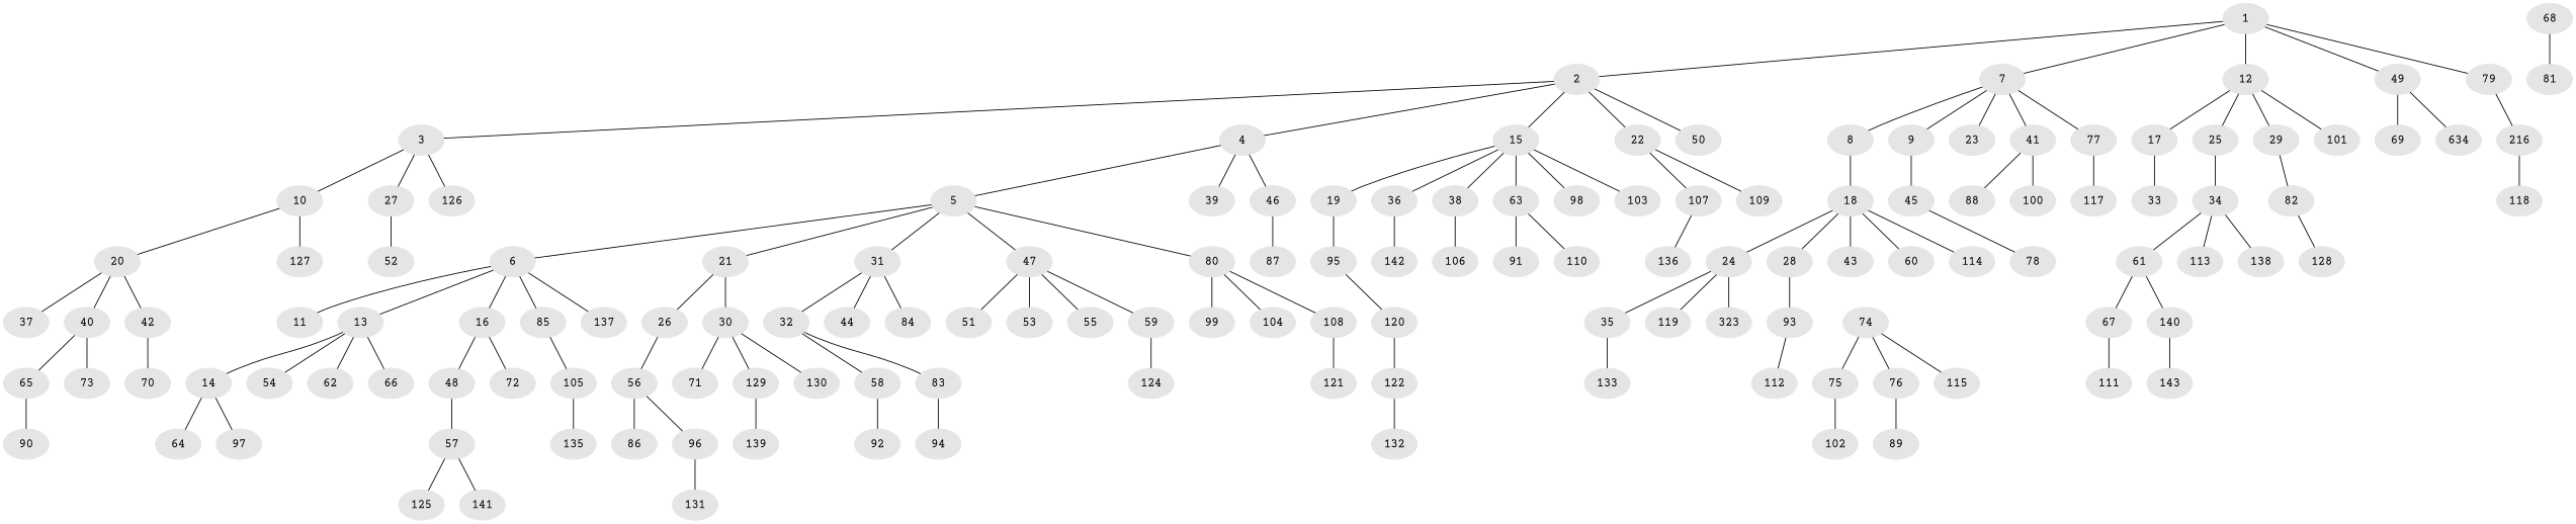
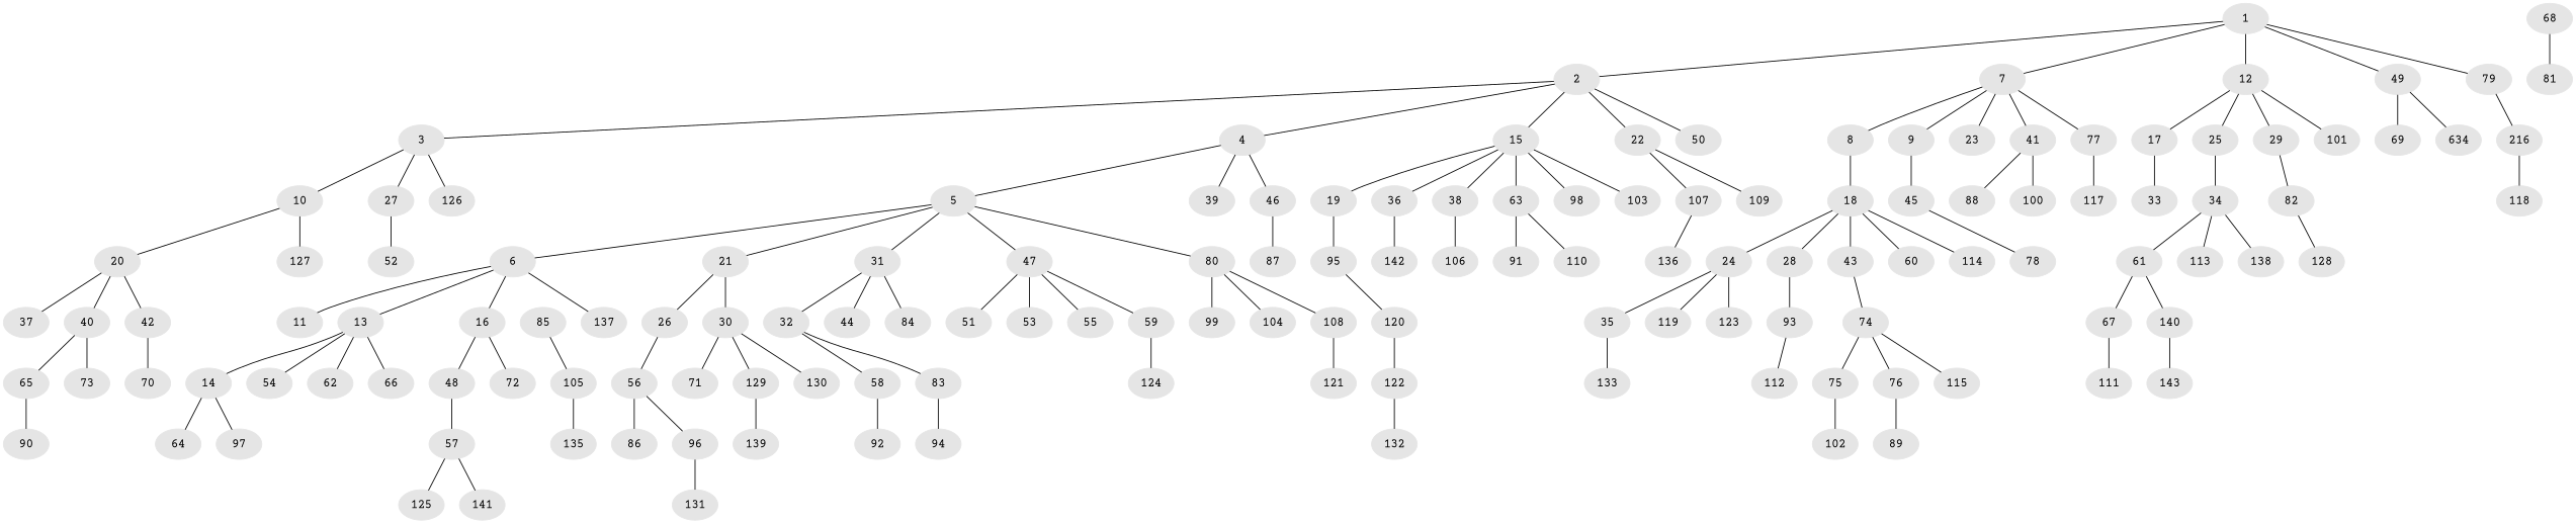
  graph {
    fontname="Courier Prime"
    node [color=gray90 fontname="Courier Prime" style=filled]
    edge [fontname="Courier Prime"]
    1
    2
    7
    12
    49
    79
    3
    4
    15
    22
    50
    8
    9
    23
    41
    77
    17
    25
    29
    101
    69
    n22 [label=634]
    n23 [label=216]
    10
    27
    126
    5
    39
    46
    19
    36
    38
    63
    98
    103
    107
    109
    20
    127
    52
    6
    21
    31
    47
    80
    87
    11
    13
    16
    85
    137
    26
    30
    32
    44
    84
    51
    53
    55
    59
    99
    104
    108
    14
    54
    62
    66
    48
    72
    105
    18
    45
    88
    100
    117
    24
    28
    43
    60
    114
    78
    37
    40
    42
    33
    34
    82
    64
    97
    95
    142
    106
    91
    110
    57
    35
    119
-   123 [label=323]
+   123
    93
    74
    120
    65
    73
    70
    56
    71
    129
    130
    136
    133
    61
    113
    138
    86
    96
    112
    128
    139
    58
    83
    92
    94
    67
    140
    90
    75
    76
    115
    124
    125
    141
    131
    68
    81
    111
    143
    102
    89
    118
    121
    135
    122
    132
    1 -- 2
    1 -- 7
    1 -- 12
    1 -- 49
    1 -- 79
    2 -- 3
    2 -- 4
    2 -- 15
    2 -- 22
    2 -- 50
    7 -- 8
    7 -- 9
    7 -- 23
    7 -- 41
    7 -- 77
    12 -- 17
    12 -- 25
    12 -- 29
    12 -- 101
    49 -- 69
    49 -- n22
    79 -- n23
    3 -- 10
    3 -- 27
    3 -- 126
    4 -- 5
    4 -- 39
    4 -- 46
    15 -- 19
    15 -- 36
    15 -- 38
    15 -- 63
    15 -- 98
    15 -- 103
    22 -- 107
    22 -- 109
    8 -- 18
    9 -- 45
    41 -- 88
    41 -- 100
    77 -- 117
    17 -- 33
    25 -- 34
    29 -- 82
    n23 -- 118
    10 -- 20
    10 -- 127
    27 -- 52
    5 -- 6
    5 -- 21
    5 -- 31
    5 -- 47
    5 -- 80
    46 -- 87
    19 -- 95
    36 -- 142
    38 -- 106
    63 -- 91
    63 -- 110
    107 -- 136
    20 -- 37
    20 -- 40
    20 -- 42
    6 -- 11
    6 -- 13
    6 -- 16
-   6 -- 85
    6 -- 137
    21 -- 26
    21 -- 30
    31 -- 32
    31 -- 44
    31 -- 84
    47 -- 51
    47 -- 53
    47 -- 55
    47 -- 59
    80 -- 99
    80 -- 104
    80 -- 108
    13 -- 14
    13 -- 54
    13 -- 62
    13 -- 66
    16 -- 48
    16 -- 72
    85 -- 105
    26 -- 56
    30 -- 71
    30 -- 129
    30 -- 130
    32 -- 58
    32 -- 83
    59 -- 124
    108 -- 121
    14 -- 64
    14 -- 97
    48 -- 57
    105 -- 135
    18 -- 24
    18 -- 28
    18 -- 43
    18 -- 60
    18 -- 114
    45 -- 78
    24 -- 35
    24 -- 119
    24 -- 123
    28 -- 93
+   43 -- 74
    40 -- 65
    40 -- 73
    42 -- 70
    34 -- 61
    34 -- 113
    34 -- 138
    82 -- 128
    95 -- 120
    57 -- 125
    57 -- 141
    35 -- 133
    93 -- 112
    74 -- 75
    74 -- 76
    74 -- 115
    120 -- 122
    65 -- 90
    56 -- 86
    56 -- 96
    129 -- 139
    61 -- 67
    61 -- 140
    96 -- 131
    58 -- 92
    83 -- 94
    67 -- 111
    140 -- 143
    75 -- 102
    76 -- 89
    68 -- 81
    122 -- 132
  }
